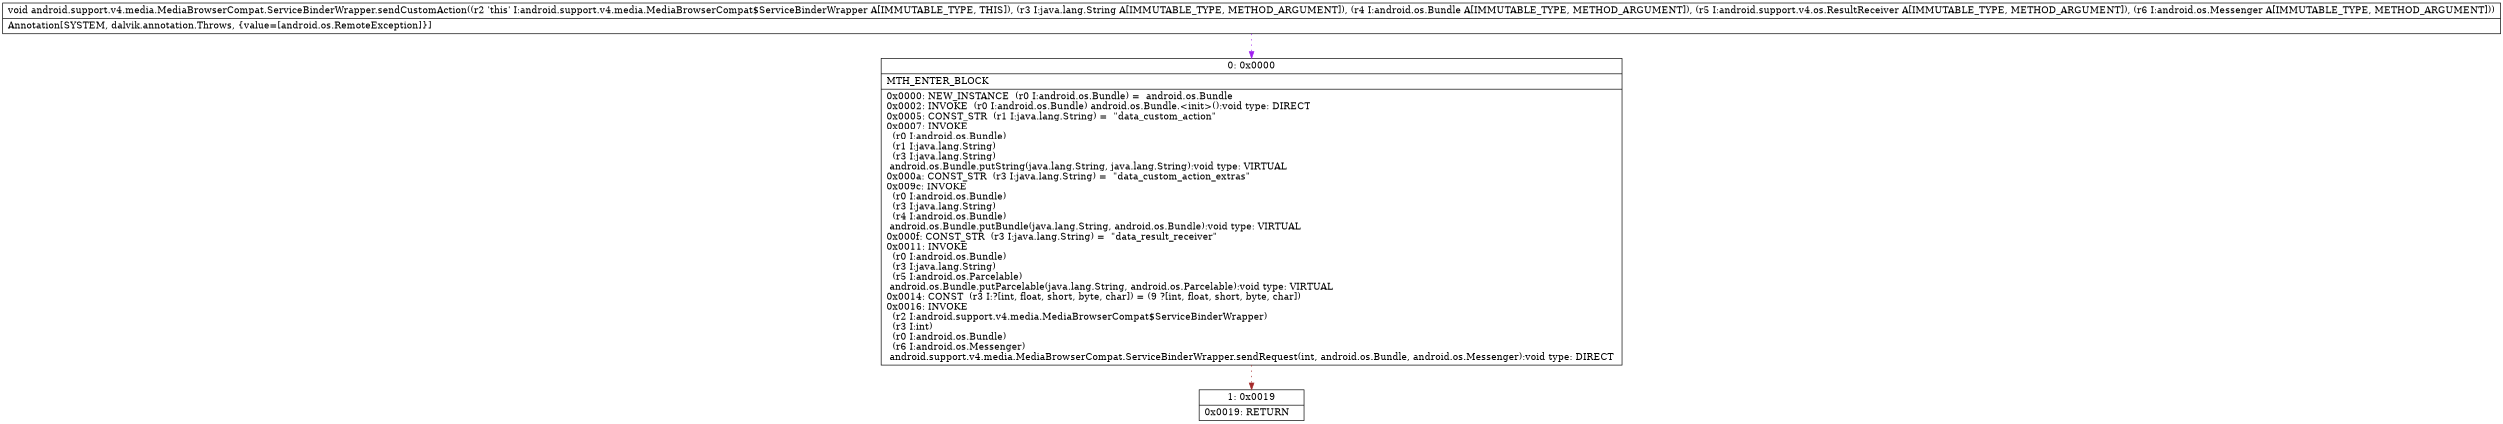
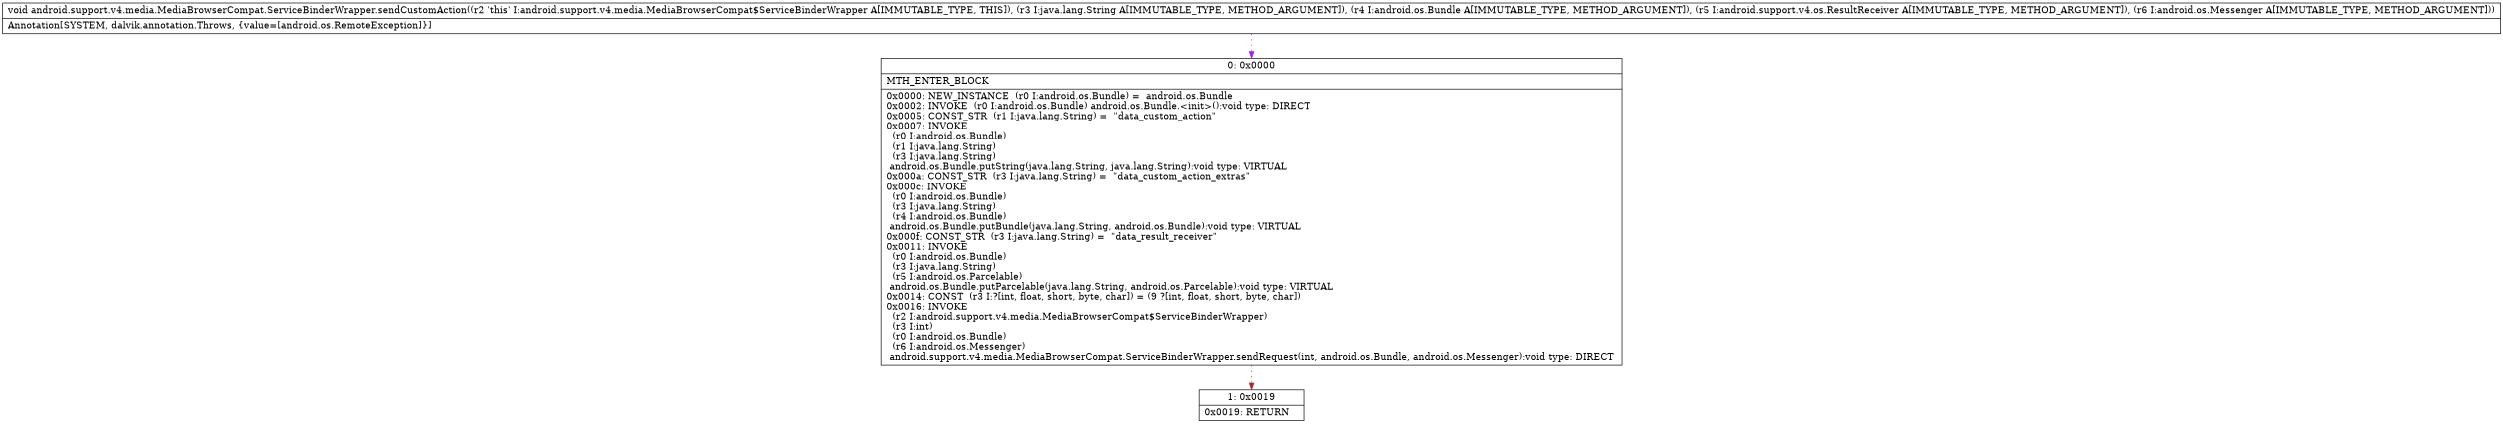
  digraph {
    node [shape=record]
    edge [style=dotted]
-   n1 [label="{0\:\ 0x0000|MTH_ENTER_BLOCK\l|0x0000: NEW_INSTANCE  (r0 I:android.os.Bundle) =  android.os.Bundle \l0x0002: INVOKE  (r0 I:android.os.Bundle) android.os.Bundle.\<init\>():void type: DIRECT \l0x0005: CONST_STR  (r1 I:java.lang.String) =  \"data_custom_action\" \l0x0007: INVOKE  \l  (r0 I:android.os.Bundle)\l  (r1 I:java.lang.String)\l  (r3 I:java.lang.String)\l android.os.Bundle.putString(java.lang.String, java.lang.String):void type: VIRTUAL \l0x000a: CONST_STR  (r3 I:java.lang.String) =  \"data_custom_action_extras\" \l0x009c: INVOKE  \l  (r0 I:android.os.Bundle)\l  (r3 I:java.lang.String)\l  (r4 I:android.os.Bundle)\l android.os.Bundle.putBundle(java.lang.String, android.os.Bundle):void type: VIRTUAL \l0x000f: CONST_STR  (r3 I:java.lang.String) =  \"data_result_receiver\" \l0x0011: INVOKE  \l  (r0 I:android.os.Bundle)\l  (r3 I:java.lang.String)\l  (r5 I:android.os.Parcelable)\l android.os.Bundle.putParcelable(java.lang.String, android.os.Parcelable):void type: VIRTUAL \l0x0014: CONST  (r3 I:?[int, float, short, byte, char]) = (9 ?[int, float, short, byte, char]) \l0x0016: INVOKE  \l  (r2 I:android.support.v4.media.MediaBrowserCompat$ServiceBinderWrapper)\l  (r3 I:int)\l  (r0 I:android.os.Bundle)\l  (r6 I:android.os.Messenger)\l android.support.v4.media.MediaBrowserCompat.ServiceBinderWrapper.sendRequest(int, android.os.Bundle, android.os.Messenger):void type: DIRECT \l}"]
+   n1 [label="{0\:\ 0x0000|MTH_ENTER_BLOCK\l|0x0000: NEW_INSTANCE  (r0 I:android.os.Bundle) =  android.os.Bundle \l0x0002: INVOKE  (r0 I:android.os.Bundle) android.os.Bundle.\<init\>():void type: DIRECT \l0x0005: CONST_STR  (r1 I:java.lang.String) =  \"data_custom_action\" \l0x0007: INVOKE  \l  (r0 I:android.os.Bundle)\l  (r1 I:java.lang.String)\l  (r3 I:java.lang.String)\l android.os.Bundle.putString(java.lang.String, java.lang.String):void type: VIRTUAL \l0x000a: CONST_STR  (r3 I:java.lang.String) =  \"data_custom_action_extras\" \l0x000c: INVOKE  \l  (r0 I:android.os.Bundle)\l  (r3 I:java.lang.String)\l  (r4 I:android.os.Bundle)\l android.os.Bundle.putBundle(java.lang.String, android.os.Bundle):void type: VIRTUAL \l0x000f: CONST_STR  (r3 I:java.lang.String) =  \"data_result_receiver\" \l0x0011: INVOKE  \l  (r0 I:android.os.Bundle)\l  (r3 I:java.lang.String)\l  (r5 I:android.os.Parcelable)\l android.os.Bundle.putParcelable(java.lang.String, android.os.Parcelable):void type: VIRTUAL \l0x0014: CONST  (r3 I:?[int, float, short, byte, char]) = (9 ?[int, float, short, byte, char]) \l0x0016: INVOKE  \l  (r2 I:android.support.v4.media.MediaBrowserCompat$ServiceBinderWrapper)\l  (r3 I:int)\l  (r0 I:android.os.Bundle)\l  (r6 I:android.os.Messenger)\l android.support.v4.media.MediaBrowserCompat.ServiceBinderWrapper.sendRequest(int, android.os.Bundle, android.os.Messenger):void type: DIRECT \l}"]
    n2 [label="{1\:\ 0x0019|0x0019: RETURN   \l}"]
    n3 [label="{void android.support.v4.media.MediaBrowserCompat.ServiceBinderWrapper.sendCustomAction((r2 'this' I:android.support.v4.media.MediaBrowserCompat$ServiceBinderWrapper A[IMMUTABLE_TYPE, THIS]), (r3 I:java.lang.String A[IMMUTABLE_TYPE, METHOD_ARGUMENT]), (r4 I:android.os.Bundle A[IMMUTABLE_TYPE, METHOD_ARGUMENT]), (r5 I:android.support.v4.os.ResultReceiver A[IMMUTABLE_TYPE, METHOD_ARGUMENT]), (r6 I:android.os.Messenger A[IMMUTABLE_TYPE, METHOD_ARGUMENT]))  | Annotation[SYSTEM, dalvik.annotation.Throws, \{value=[android.os.RemoteException]\}]\l}"]
    n1 -> n2 [color=brown]
    n3 -> n1 [color=purple]
  }
